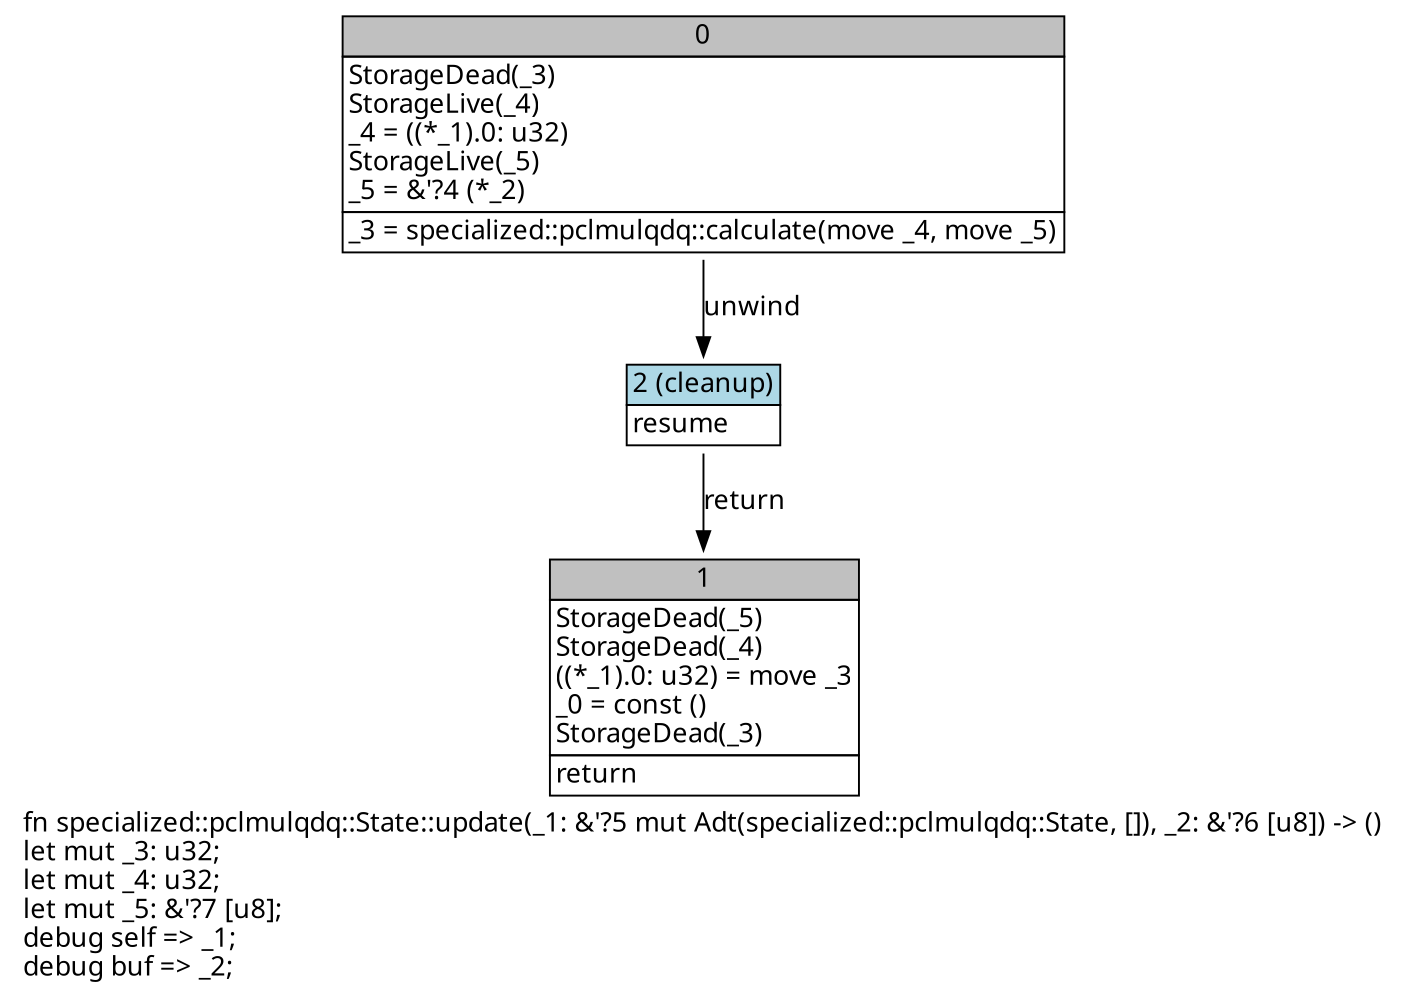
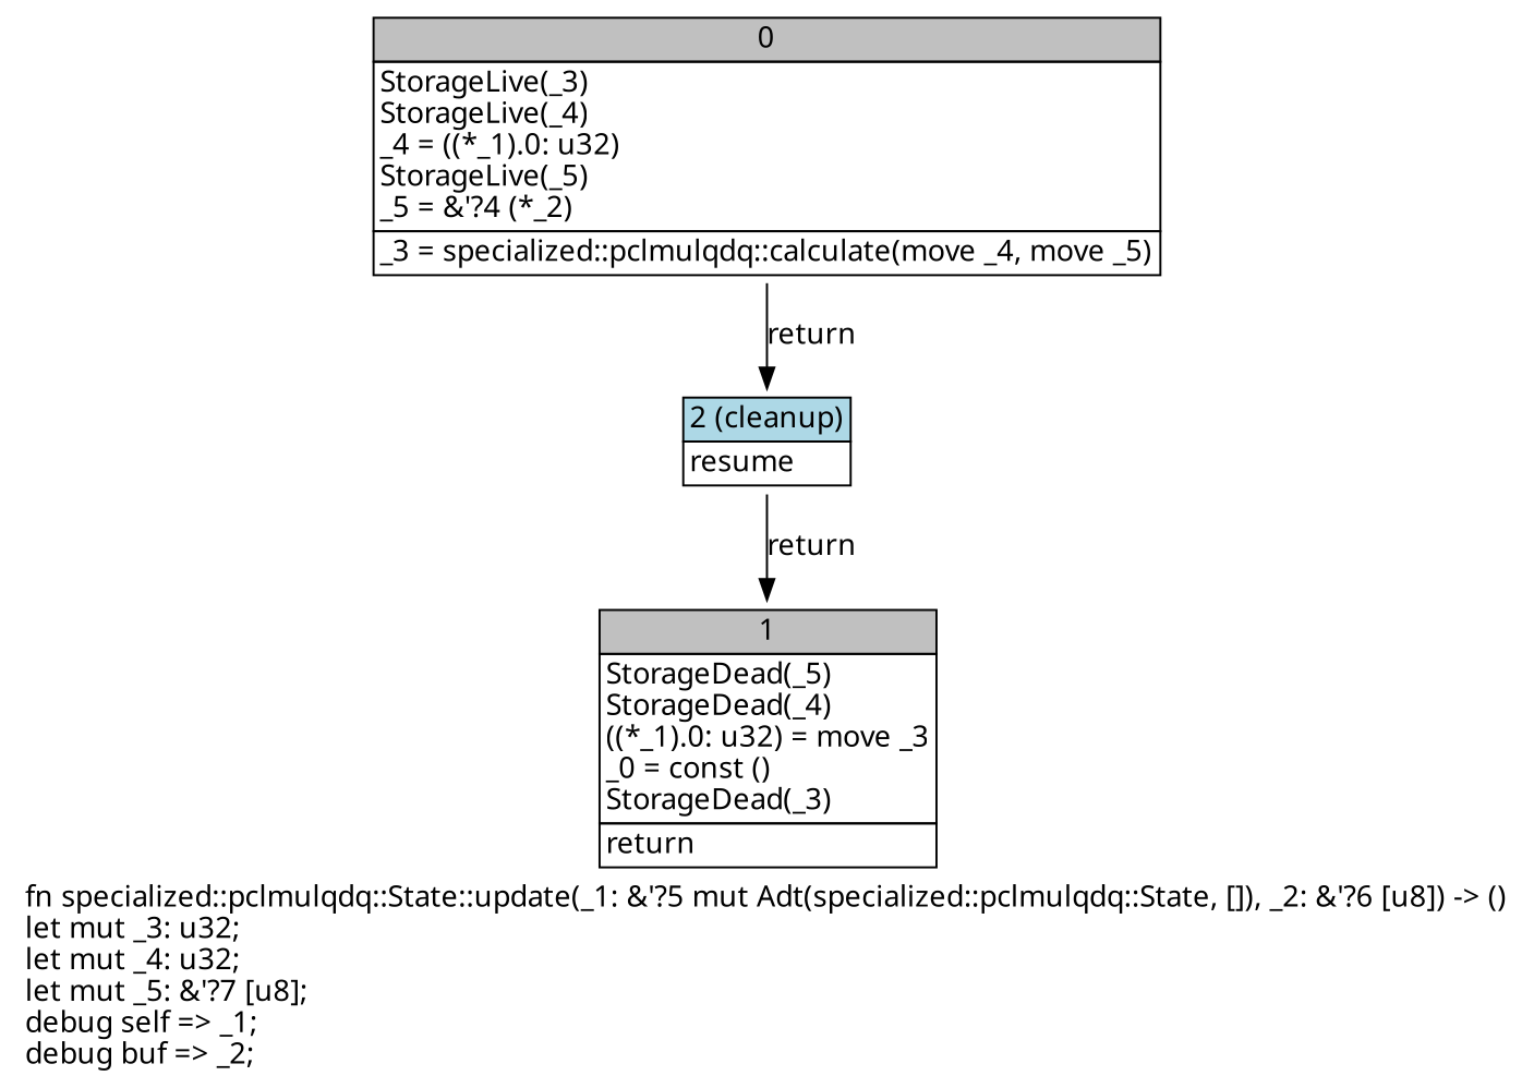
  digraph {
    fontname="Noto Sans"
    label=<fn specialized::pclmulqdq::State::update(_1: &amp;'?5 mut Adt(specialized::pclmulqdq::State, []), _2: &amp;'?6 [u8]) -&gt; ()<br align="left"/>let mut _3: u32;<br align="left"/>let mut _4: u32;<br align="left"/>let mut _5: &amp;'?7 [u8];<br align="left"/>debug self =&gt; _1;<br align="left"/>debug buf =&gt; _2;<br align="left"/>>
    node [fontname="Noto Sans" shape=none]
    edge [fontname="Noto Sans"]
-   n1 [label=<<table border="0" cellborder="1" cellspacing="0"><tr><td bgcolor="gray" align="center" colspan="1">0</td></tr><tr><td align="left" balign="left">StorageDead(_3)<br/>StorageLive(_4)<br/>_4 = ((*_1).0: u32)<br/>StorageLive(_5)<br/>_5 = &amp;'?4 (*_2)<br/></td></tr><tr><td align="left">_3 = specialized::pclmulqdq::calculate(move _4, move _5)</td></tr></table>>]
+   n1 [label=<<table border="0" cellborder="1" cellspacing="0"><tr><td bgcolor="gray" align="center" colspan="1">0</td></tr><tr><td align="left" balign="left">StorageLive(_3)<br/>StorageLive(_4)<br/>_4 = ((*_1).0: u32)<br/>StorageLive(_5)<br/>_5 = &amp;'?4 (*_2)<br/></td></tr><tr><td align="left">_3 = specialized::pclmulqdq::calculate(move _4, move _5)</td></tr></table>>]
    n2 [label=<<table border="0" cellborder="1" cellspacing="0"><tr><td bgcolor="lightblue" align="center" colspan="1">2 (cleanup)</td></tr><tr><td align="left">resume</td></tr></table>>]
    n3 [label=<<table border="0" cellborder="1" cellspacing="0"><tr><td bgcolor="gray" align="center" colspan="1">1</td></tr><tr><td align="left" balign="left">StorageDead(_5)<br/>StorageDead(_4)<br/>((*_1).0: u32) = move _3<br/>_0 = const ()<br/>StorageDead(_3)<br/></td></tr><tr><td align="left">return</td></tr></table>>]
-   n1 -> n2 [label=unwind]
+   n1 -> n2 [label=return]
    n2 -> n3 [label=return]
  }
